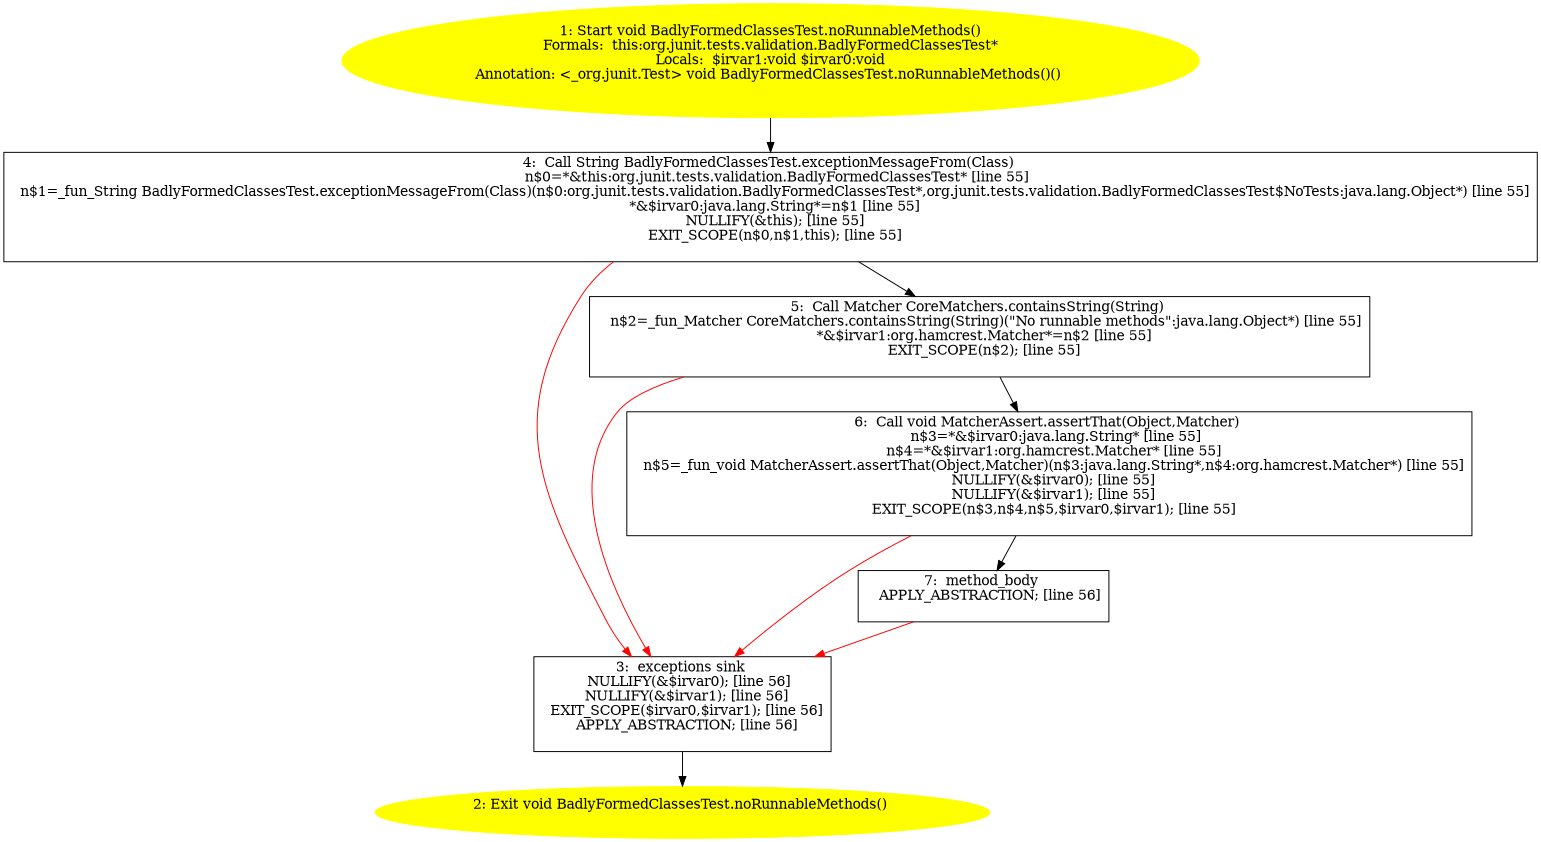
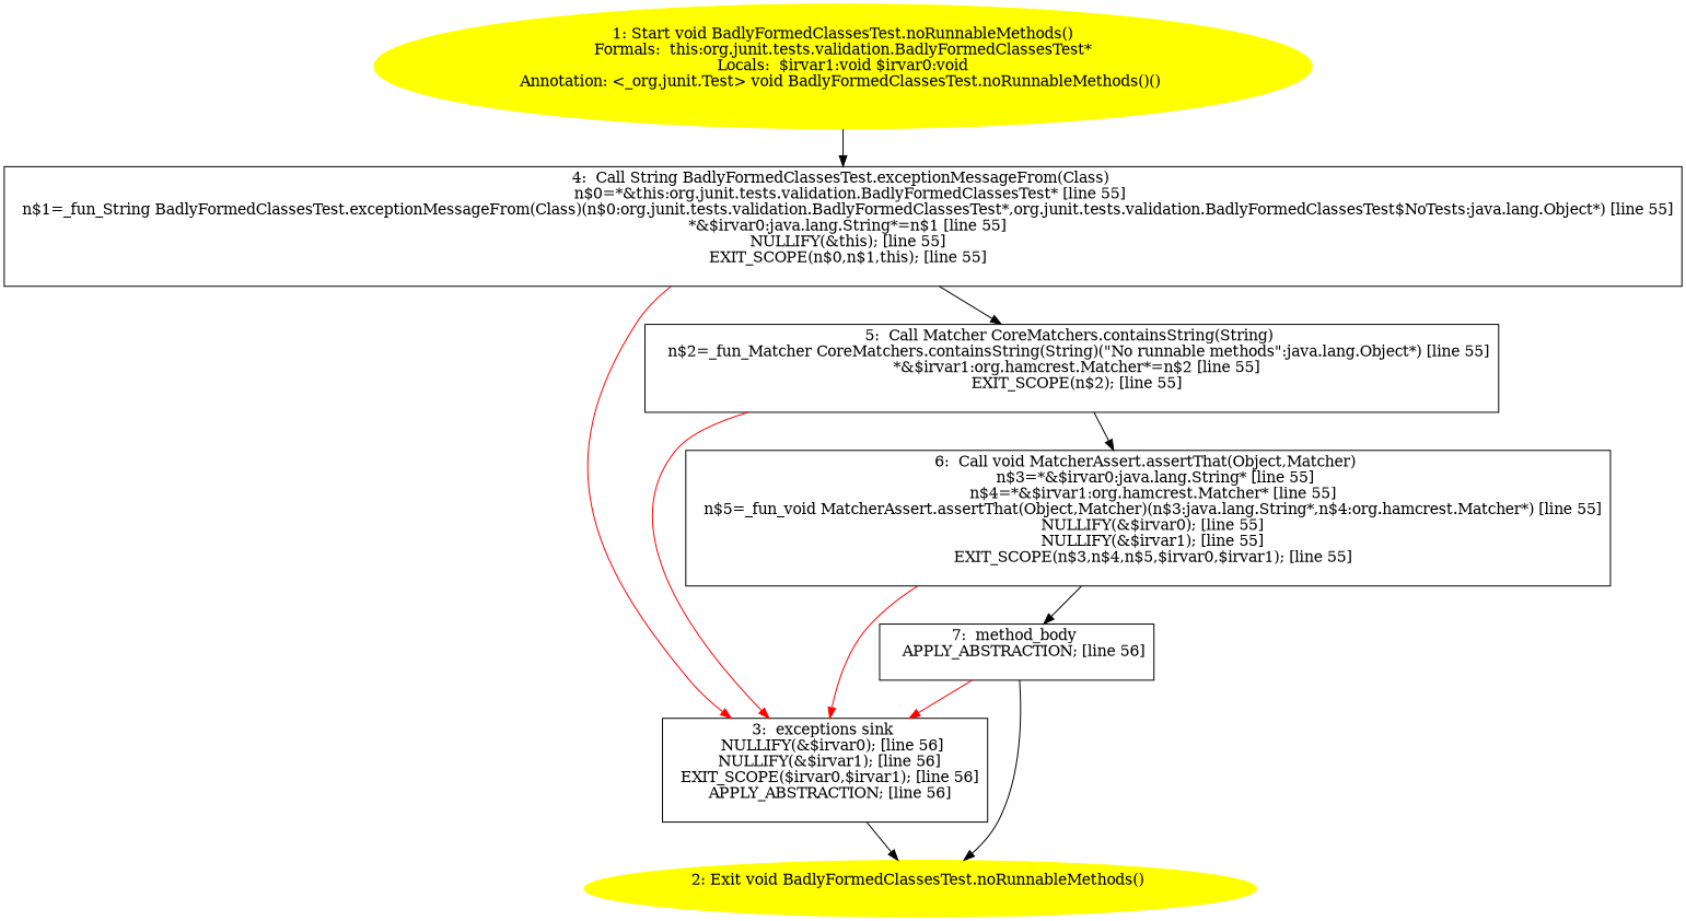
  digraph {
    node [shape=box]
    n1 [color=yellow label="1: Start void BadlyFormedClassesTest.noRunnableMethods()\nFormals:  this:org.junit.tests.validation.BadlyFormedClassesTest*\nLocals:  $irvar1:void $irvar0:void\nAnnotation: <_org.junit.Test> void BadlyFormedClassesTest.noRunnableMethods()() \n  " style=filled shape=""]
    n2 [label="4:  Call String BadlyFormedClassesTest.exceptionMessageFrom(Class) \n   n$0=*&this:org.junit.tests.validation.BadlyFormedClassesTest* [line 55]\n  n$1=_fun_String BadlyFormedClassesTest.exceptionMessageFrom(Class)(n$0:org.junit.tests.validation.BadlyFormedClassesTest*,org.junit.tests.validation.BadlyFormedClassesTest$NoTests:java.lang.Object*) [line 55]\n  *&$irvar0:java.lang.String*=n$1 [line 55]\n  NULLIFY(&this); [line 55]\n  EXIT_SCOPE(n$0,n$1,this); [line 55]\n "]
    n3 [label="3:  exceptions sink \n   NULLIFY(&$irvar0); [line 56]\n  NULLIFY(&$irvar1); [line 56]\n  EXIT_SCOPE($irvar0,$irvar1); [line 56]\n  APPLY_ABSTRACTION; [line 56]\n "]
    n4 [label="5:  Call Matcher CoreMatchers.containsString(String) \n   n$2=_fun_Matcher CoreMatchers.containsString(String)(\"No runnable methods\":java.lang.Object*) [line 55]\n  *&$irvar1:org.hamcrest.Matcher*=n$2 [line 55]\n  EXIT_SCOPE(n$2); [line 55]\n "]
    n5 [color=yellow label="2: Exit void BadlyFormedClassesTest.noRunnableMethods() \n  " style=filled shape=""]
    n6 [label="6:  Call void MatcherAssert.assertThat(Object,Matcher) \n   n$3=*&$irvar0:java.lang.String* [line 55]\n  n$4=*&$irvar1:org.hamcrest.Matcher* [line 55]\n  n$5=_fun_void MatcherAssert.assertThat(Object,Matcher)(n$3:java.lang.String*,n$4:org.hamcrest.Matcher*) [line 55]\n  NULLIFY(&$irvar0); [line 55]\n  NULLIFY(&$irvar1); [line 55]\n  EXIT_SCOPE(n$3,n$4,n$5,$irvar0,$irvar1); [line 55]\n "]
    n7 [label="7:  method_body \n   APPLY_ABSTRACTION; [line 56]\n "]
    n1 -> n2
    n2 -> n3 [color=red]
    n2 -> n4
    n3 -> n5
    n4 -> n3 [color=red]
    n4 -> n6
    n6 -> n3 [color=red]
    n6 -> n7
    n7 -> n3 [color=red]
+   n7 -> n5
  }
